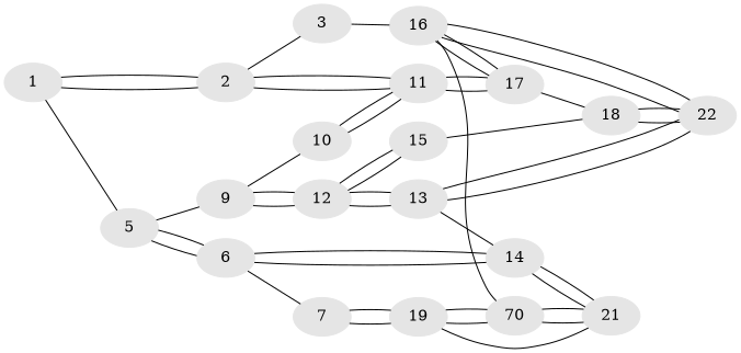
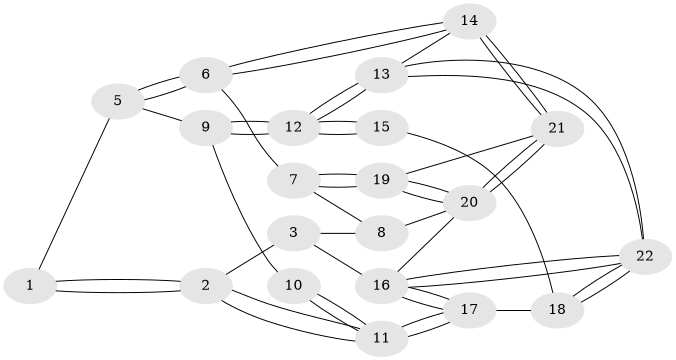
  graph {
    rankdir=LR
    node [color=gray90 style=filled]
    1
    2
    5
    3
    11
    6
    9
+   8
    16
    17
-   20 [label=70]
+   20
    22
    7
    14
    10
    12
    19
    21
    15
    13
    18
    1 -- 2
    1 -- 2
    1 -- 5
    2 -- 3
    2 -- 11
    2 -- 11
    5 -- 6
    5 -- 6
    5 -- 9
+   3 -- 8
    3 -- 16
    11 -- 17
    11 -- 17
    6 -- 7
    6 -- 14
    6 -- 14
    9 -- 10
    9 -- 12
    9 -- 12
+   8 -- 20
    16 -- 17
    16 -- 17
    16 -- 20
    16 -- 22
    16 -- 22
    17 -- 18
    20 -- 21
    20 -- 21
+   7 -- 8
    7 -- 19
    7 -- 19
    14 -- 21
    14 -- 21
    10 -- 11
    10 -- 11
    12 -- 15
    12 -- 15
    12 -- 13
    12 -- 13
    19 -- 20
    19 -- 20
    19 -- 21
    15 -- 18
    13 -- 22
    13 -- 22
    13 -- 14
    18 -- 22
    18 -- 22
  }
